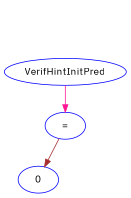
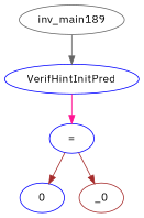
  digraph {
    fontname="IBM Plex Sans"
    node [color=blue fontname="IBM Plex Sans"]
    edge [color=brown fontname="IBM Plex Sans"]
+   n1 [color=gray40 label=inv_main189]
    n2 [label=VerifHintInitPred]
    n3 [label="="]
    n4 [label=0]
+   n5 [color=brown label=_0]
+   n1 -> n2 [color=gray40]
    n2 -> n3 [color=deeppink]
    n3 -> n4
+   n3 -> n5
  }
